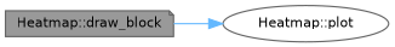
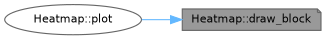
  digraph {
    rankdir=RL
    node [fontname=Helvetica fontsize=10 style=filled]
    n1 [color=gray40 fillcolor=grey60 fontcolor=black height=0.2 label="Heatmap::draw_block" shape=note width=0.4]
    n2 [color=grey40 fillcolor=white height=0.2 label="Heatmap::plot" shape=ellipse width=0.4]
-   n2 -> n1 [color=steelblue1 dir=back fontname=Helvetica fontsize=10 labelfontname=Helvetica labelfontsize=10 style=solid]
+   n1 -> n2 [color=steelblue1 dir=back fontname=Helvetica fontsize=10 labelfontname=Helvetica labelfontsize=10 style=solid]
  }
